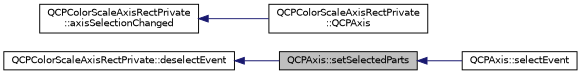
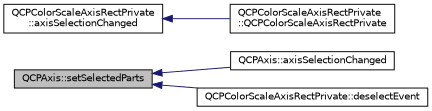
  digraph {
    rankdir=LR
    node [color=black fillcolor=white fontname=Helvetica fontsize=10 shape=record style=filled]
    edge [color=midnightblue dir=back fontname=Helvetica fontsize=10 labelfontname=Helvetica labelfontsize=10 style=solid]
    n1 [fillcolor=grey75 fontcolor=black height=0.2 label="QCPAxis::setSelectedParts" width=0.4]
-   n2 [height=0.2 label="QCPAxis::selectEvent" width=0.4]
+   n2 [height=0.2 label="QCPAxis::axisSelectionChanged" width=0.4]
    n3 [height=0.2 label="QCPColorScaleAxisRectPrivate::deselectEvent" width=0.4]
    n4 [height=0.2 label="QCPColorScaleAxisRectPrivate\l::axisSelectionChanged" width=0.4]
-   n5 [height=0.2 label="QCPColorScaleAxisRectPrivate\l::QCPAxis" width=0.4]
+   n5 [height=0.2 label="QCPColorScaleAxisRectPrivate\l::QCPColorScaleAxisRectPrivate" width=0.4]
    n1 -> n2
-   n3 -> n1
+   n1 -> n3
    n4 -> n5
  }
